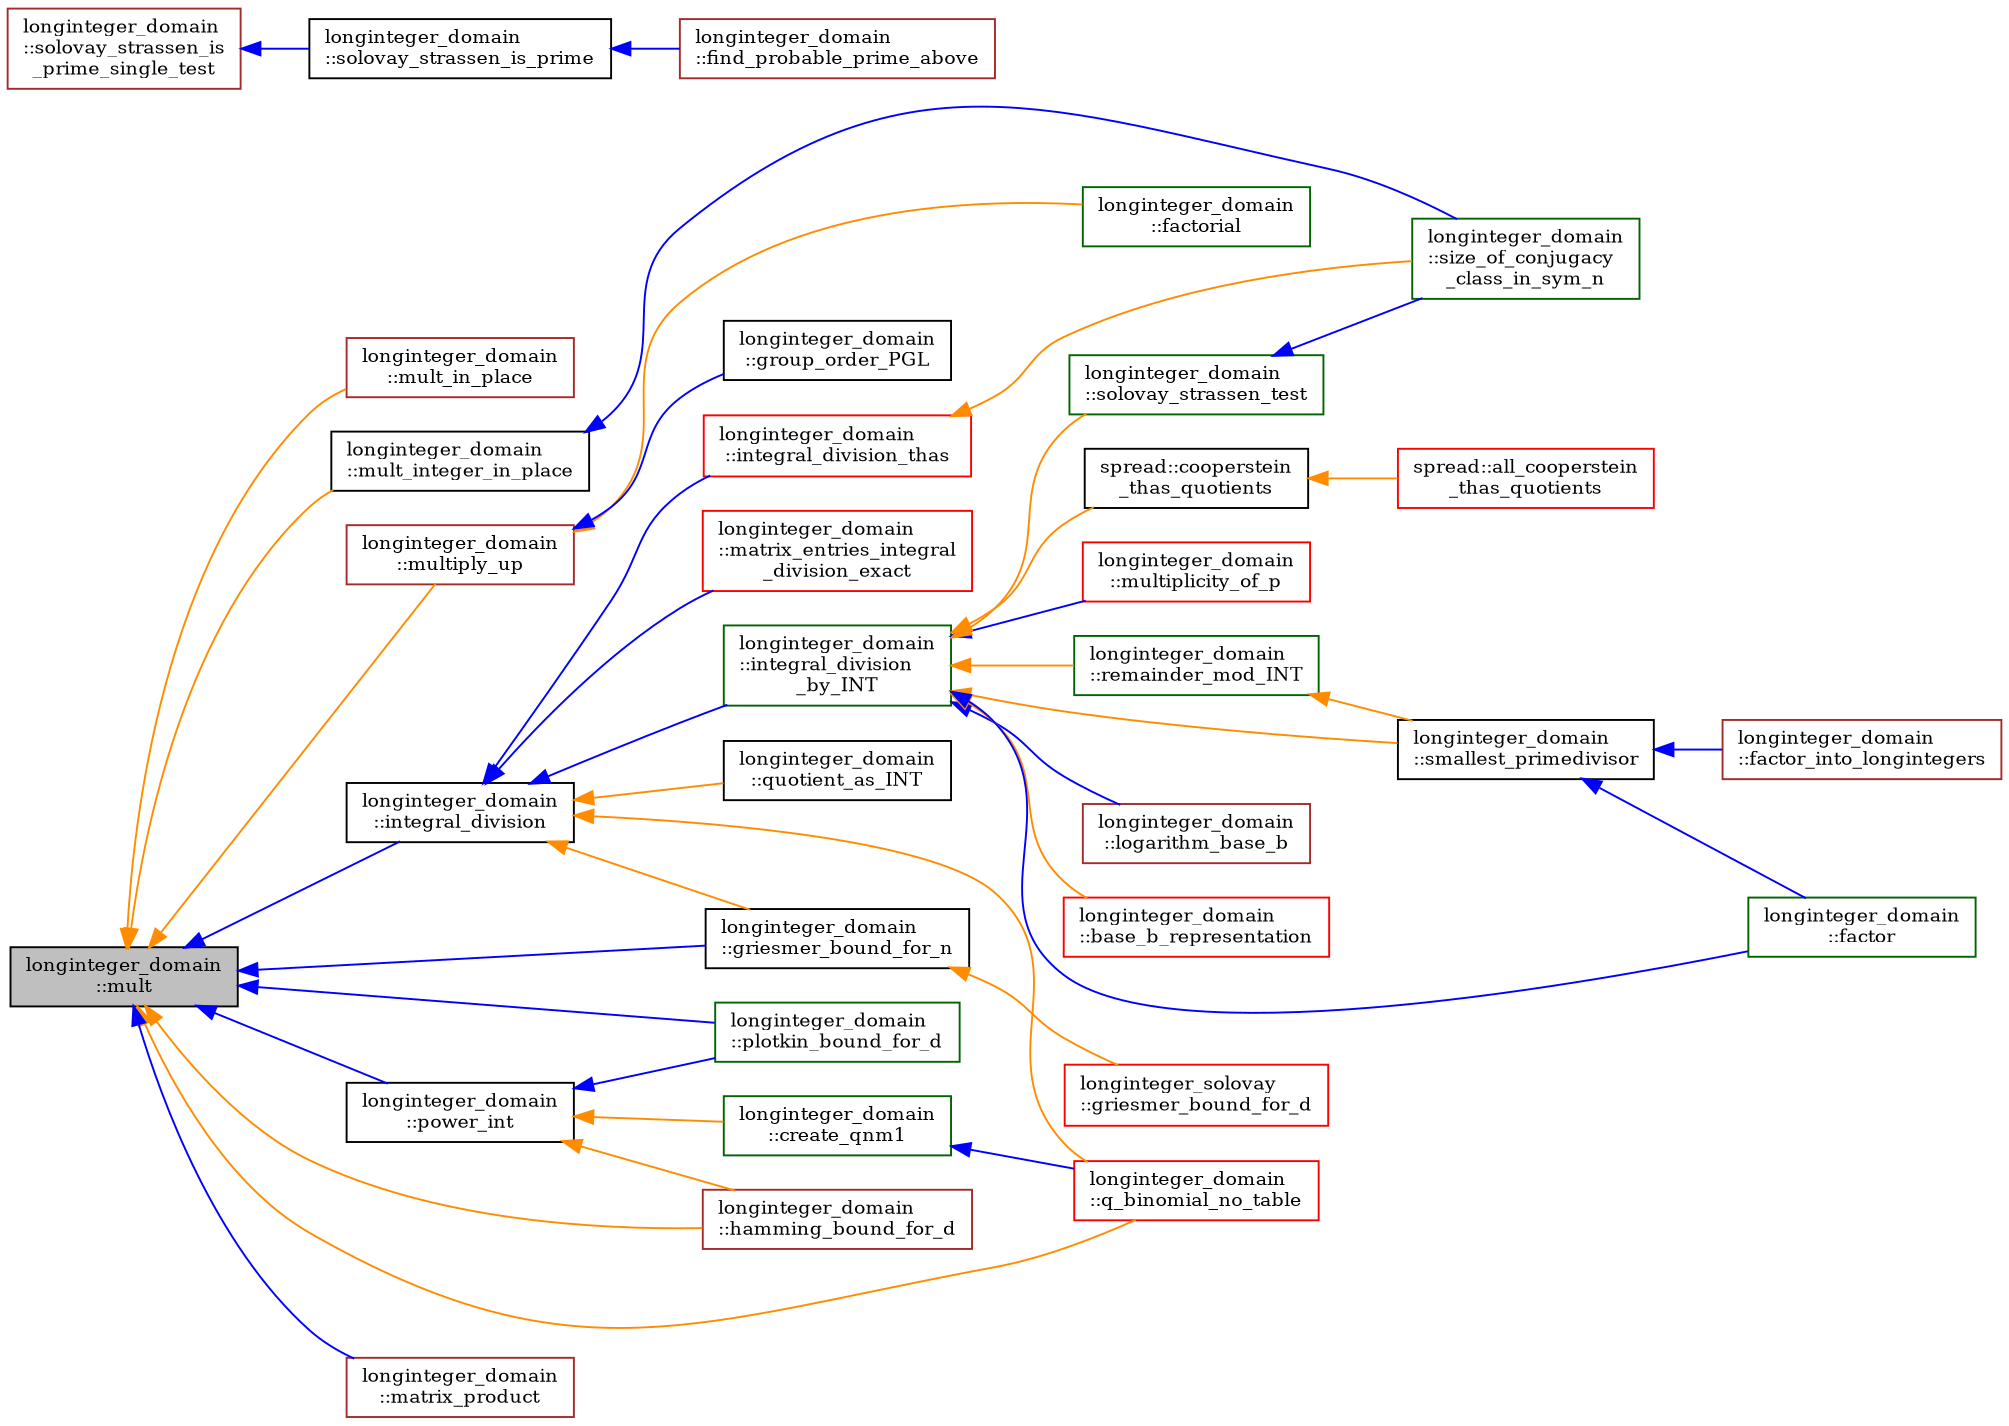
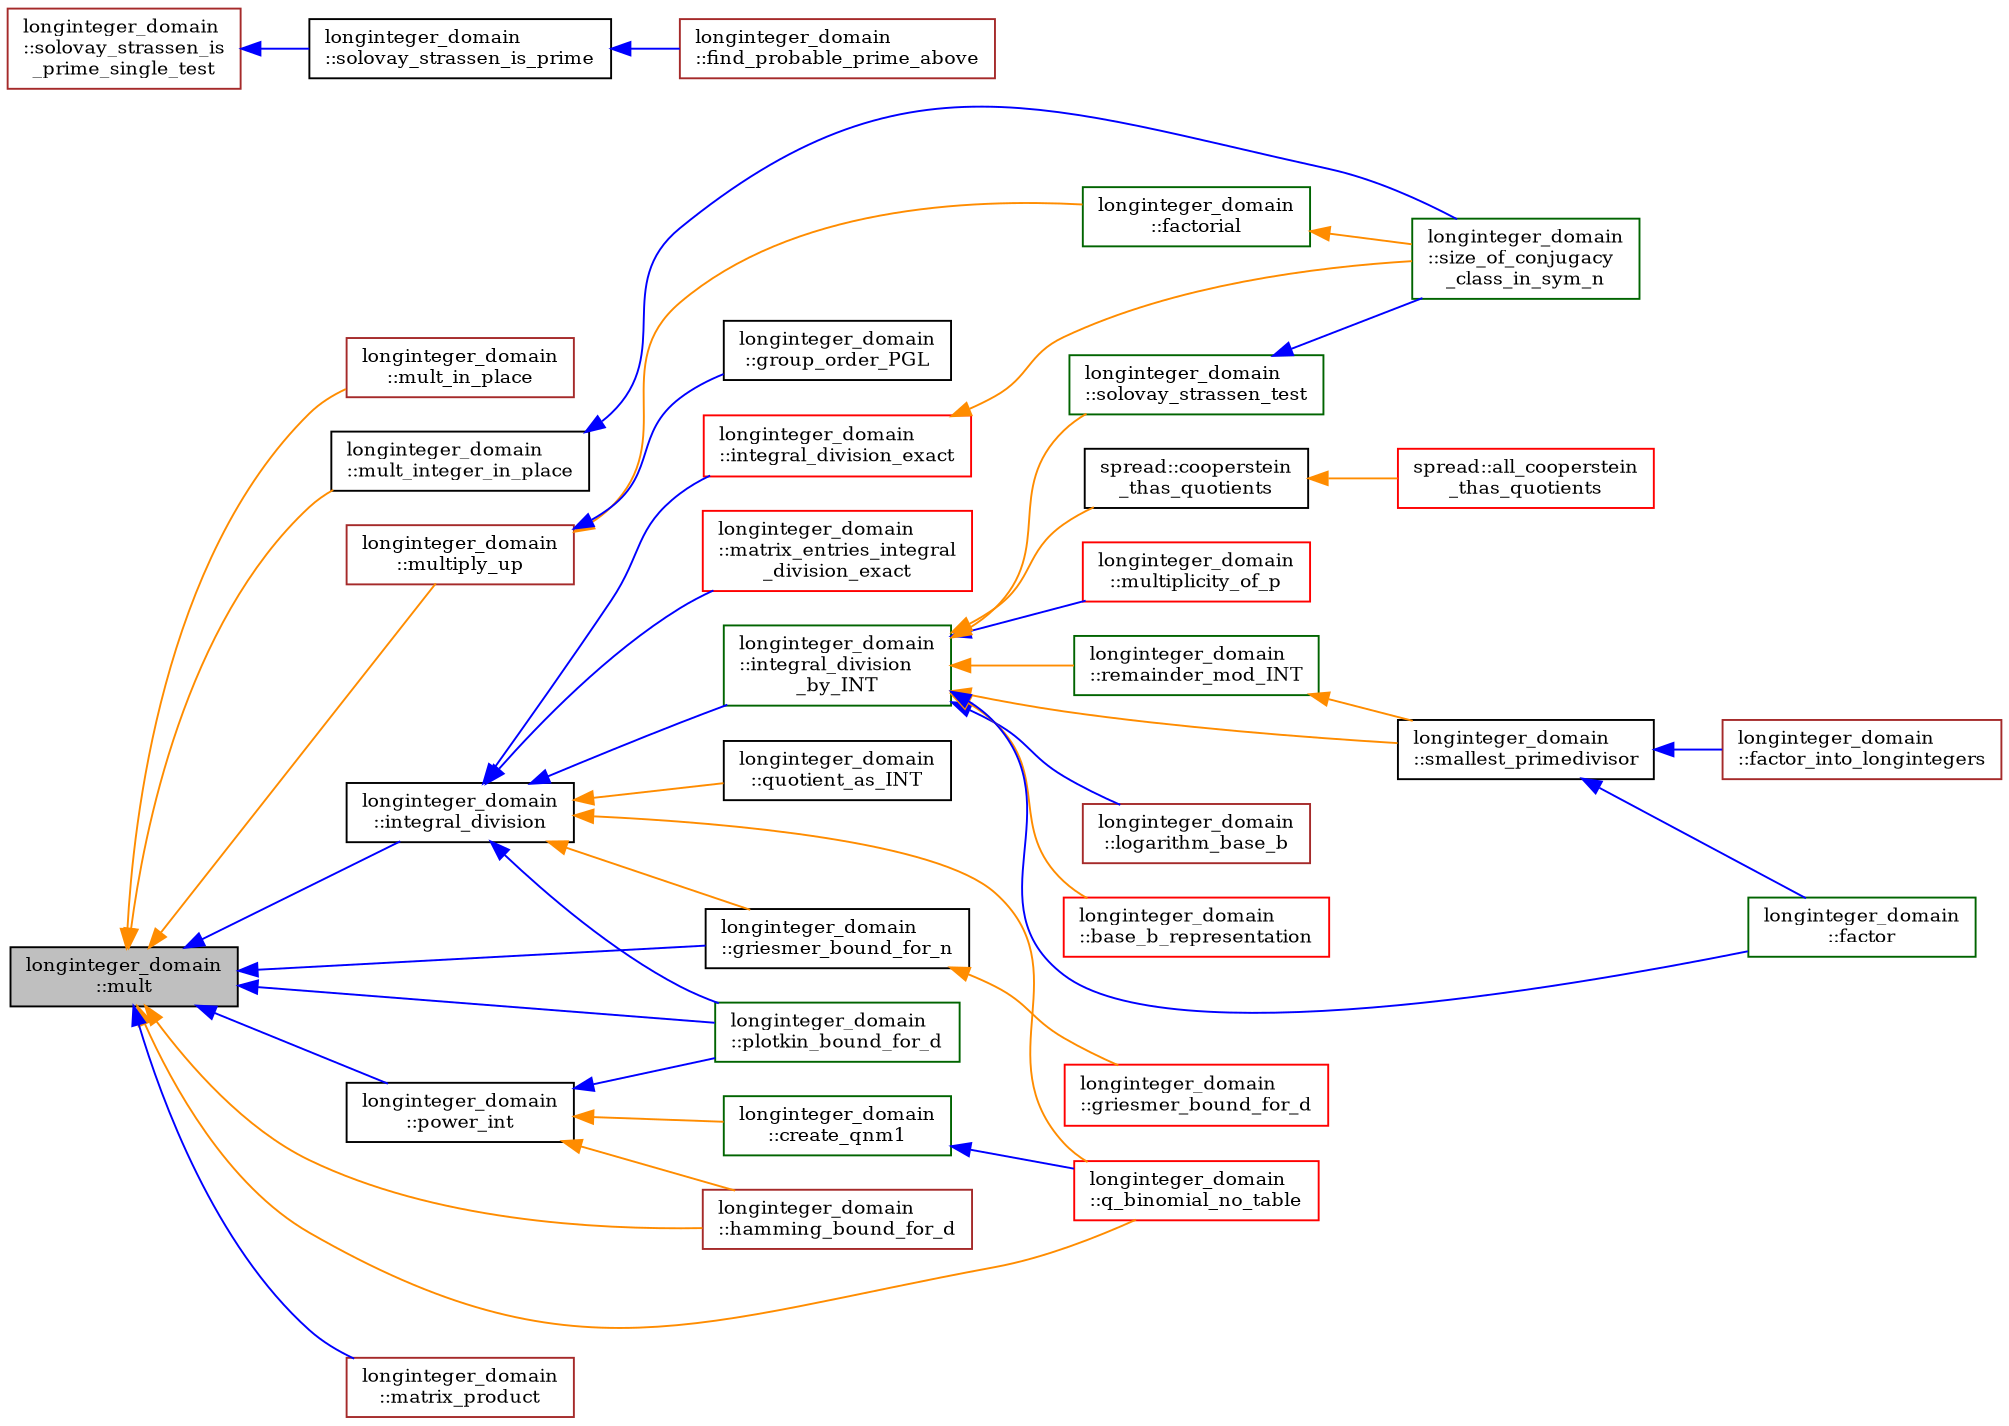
  digraph {
    fontname="DejaVu Serif"
    rankdir=LR
    node [color=black fillcolor=white fontname="DejaVu Serif" fontsize=10 shape=record style=filled]
    edge [color=darkorange dir=back fontname="DejaVu Serif" fontsize=10 labelfontname=Helvetica labelfontsize=10 style=solid]
    n1 [fillcolor=grey75 fontcolor=black height=0.2 label="longinteger_domain\l::mult" width=0.4]
    n2 [color=brown height=0.2 label="longinteger_domain\l::mult_in_place" width=0.4]
    n3 [height=0.2 label="longinteger_domain\l::mult_integer_in_place" width=0.4]
    n4 [color=brown height=0.2 label="longinteger_domain\l::multiply_up" width=0.4]
    n5 [height=0.2 label="longinteger_domain\l::integral_division" width=0.4]
    n6 [color=red height=0.2 label="longinteger_domain\l::q_binomial_no_table" width=0.4]
    n7 [color=darkgreen height=0.2 label="longinteger_domain\l::plotkin_bound_for_d" width=0.4]
    n8 [height=0.2 label="longinteger_domain\l::griesmer_bound_for_n" width=0.4]
    n9 [height=0.2 label="longinteger_domain\l::power_int" width=0.4]
    n10 [color=brown height=0.2 label="longinteger_domain\l::hamming_bound_for_d" width=0.4]
    n11 [color=brown height=0.2 label="longinteger_domain\l::matrix_product" width=0.4]
    n12 [color=darkgreen height=0.2 label="longinteger_domain\l::size_of_conjugacy\l_class_in_sym_n" width=0.4]
    n13 [color=darkgreen height=0.2 label="longinteger_domain\l::factorial" width=0.4]
    n14 [height=0.2 label="longinteger_domain\l::group_order_PGL" width=0.4]
    n15 [height=0.2 label="longinteger_domain\l::quotient_as_INT" width=0.4]
-   n16 [color=red height=0.2 label="longinteger_domain\l::integral_division_thas" width=0.4]
+   n16 [color=red height=0.2 label="longinteger_domain\l::integral_division_exact" width=0.4]
    n17 [color=darkgreen height=0.2 label="longinteger_domain\l::integral_division\l_by_INT" width=0.4]
    n18 [color=red height=0.2 label="longinteger_domain\l::matrix_entries_integral\l_division_exact" width=0.4]
-   n19 [color=red height=0.2 label="longinteger_solovay\l::griesmer_bound_for_d" width=0.4]
+   n19 [color=red height=0.2 label="longinteger_domain\l::griesmer_bound_for_d" width=0.4]
    n20 [color=darkgreen height=0.2 label="longinteger_domain\l::create_qnm1" width=0.4]
    n21 [color=brown height=0.2 label="longinteger_domain\l::logarithm_base_b" width=0.4]
    n22 [color=red height=0.2 label="longinteger_domain\l::base_b_representation" width=0.4]
    n23 [color=darkgreen height=0.2 label="longinteger_domain\l::remainder_mod_INT" width=0.4]
    n24 [height=0.2 label="longinteger_domain\l::smallest_primedivisor" width=0.4]
    n25 [color=darkgreen height=0.2 label="longinteger_domain\l::factor" width=0.4]
    n26 [color=red height=0.2 label="longinteger_domain\l::multiplicity_of_p" width=0.4]
    n27 [color=darkgreen height=0.2 label="longinteger_domain\l::solovay_strassen_test" width=0.4]
    n28 [height=0.2 label="spread::cooperstein\l_thas_quotients" width=0.4]
    n29 [color=brown height=0.2 label="longinteger_domain\l::factor_into_longintegers" width=0.4]
    n30 [color=red height=0.2 label="spread::all_cooperstein\l_thas_quotients" width=0.4]
    n31 [color=brown height=0.2 label="longinteger_domain\l::solovay_strassen_is\l_prime_single_test" width=0.4]
    n32 [height=0.2 label="longinteger_domain\l::solovay_strassen_is_prime" width=0.4]
    n33 [color=brown height=0.2 label="longinteger_domain\l::find_probable_prime_above" width=0.4]
    n1 -> n2
    n1 -> n3
    n1 -> n4
    n1 -> n5 [color=blue]
    n1 -> n6
    n1 -> n7 [color=blue]
    n1 -> n8 [color=blue]
    n1 -> n9 [color=blue]
    n1 -> n10
    n1 -> n11 [color=blue]
    n3 -> n12 [color=blue]
    n4 -> n13
    n4 -> n14 [color=blue]
    n5 -> n6
+   n5 -> n7 [color=blue]
    n5 -> n8
    n5 -> n15
    n5 -> n16 [color=blue]
    n5 -> n17 [color=blue]
    n5 -> n18 [color=blue]
    n8 -> n19
    n9 -> n7 [color=blue]
    n9 -> n10
    n9 -> n20
+   n13 -> n12
    n16 -> n12
    n17 -> n21 [color=blue]
    n17 -> n22
    n17 -> n23
    n17 -> n24
    n17 -> n25 [color=blue]
    n17 -> n26 [color=blue]
    n17 -> n27
    n17 -> n28
    n20 -> n6 [color=blue]
    n23 -> n24
    n24 -> n25 [color=blue]
    n24 -> n29 [color=blue]
    n27 -> n12 [color=blue]
    n28 -> n30
    n31 -> n32 [color=blue]
    n32 -> n33 [color=blue]
  }
